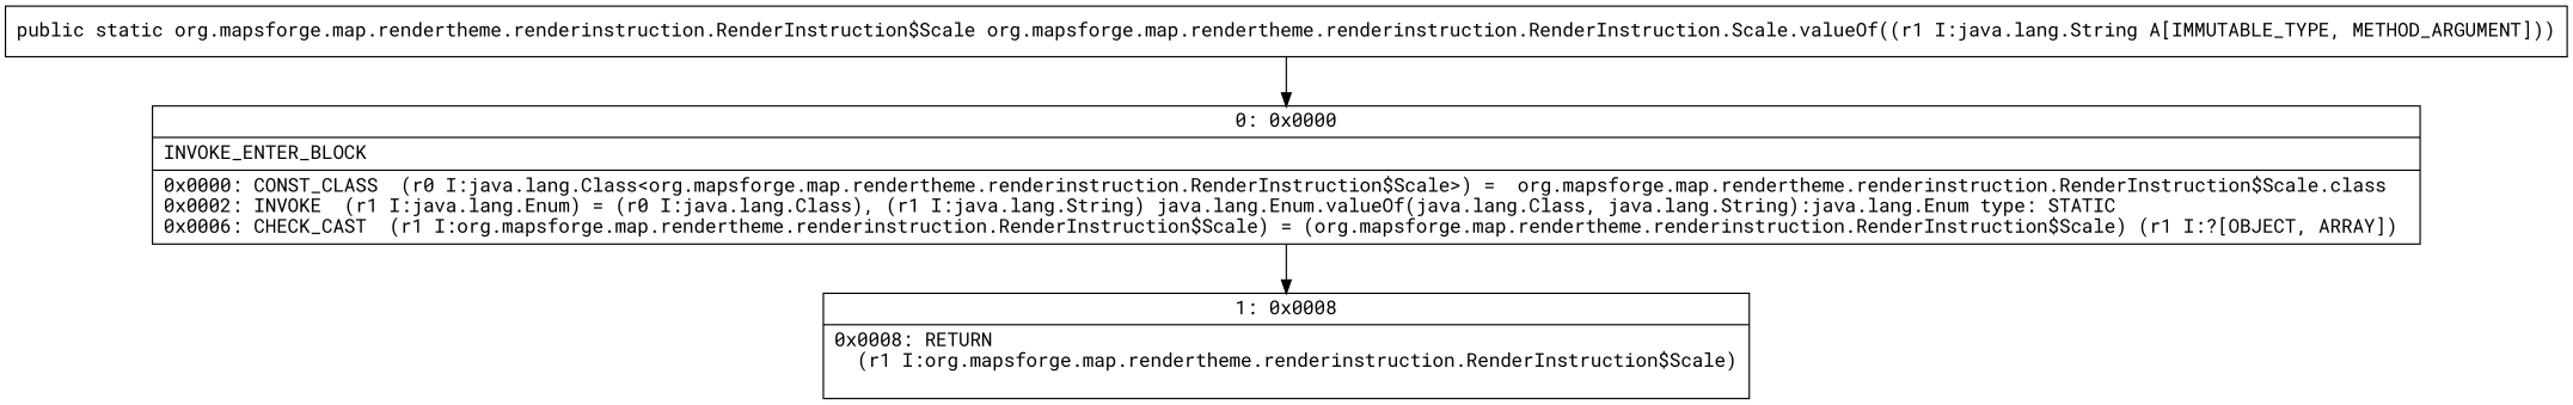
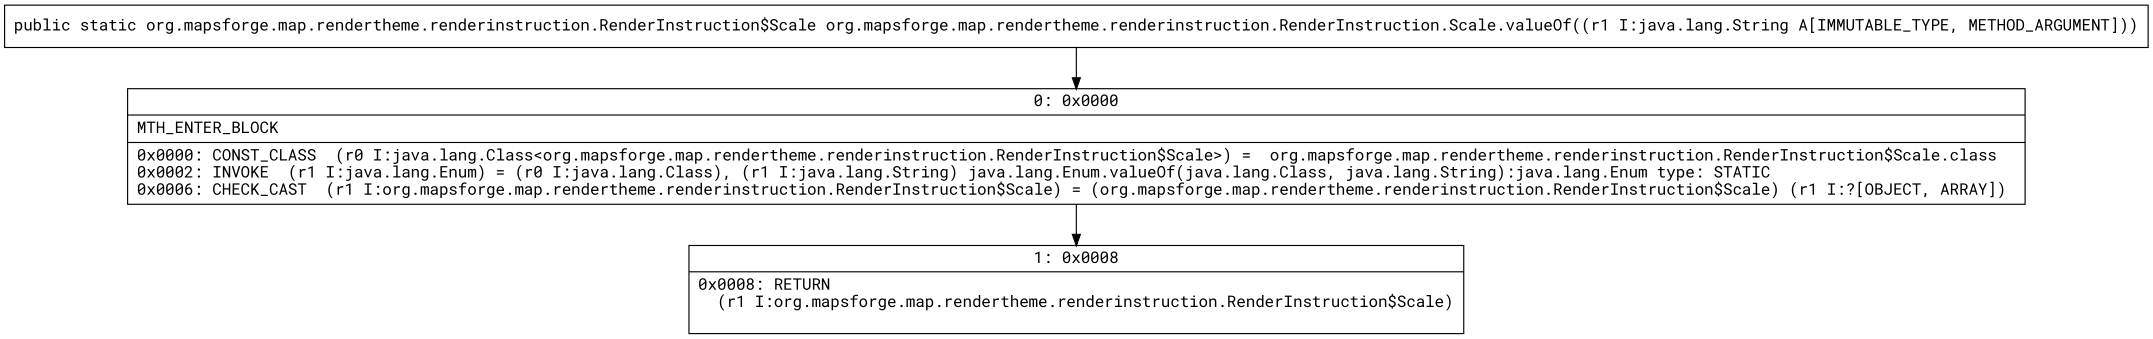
  digraph {
    fontname="Roboto Mono"
    node [shape=record fontname="Roboto Mono"]
    edge [fontname="Roboto Mono"]
-   n1 [label="{0\:\ 0x0000|INVOKE_ENTER_BLOCK\l|0x0000: CONST_CLASS  (r0 I:java.lang.Class\<org.mapsforge.map.rendertheme.renderinstruction.RenderInstruction$Scale\>) =  org.mapsforge.map.rendertheme.renderinstruction.RenderInstruction$Scale.class \l0x0002: INVOKE  (r1 I:java.lang.Enum) = (r0 I:java.lang.Class), (r1 I:java.lang.String) java.lang.Enum.valueOf(java.lang.Class, java.lang.String):java.lang.Enum type: STATIC \l0x0006: CHECK_CAST  (r1 I:org.mapsforge.map.rendertheme.renderinstruction.RenderInstruction$Scale) = (org.mapsforge.map.rendertheme.renderinstruction.RenderInstruction$Scale) (r1 I:?[OBJECT, ARRAY]) \l}"]
+   n1 [label="{0\:\ 0x0000|MTH_ENTER_BLOCK\l|0x0000: CONST_CLASS  (r0 I:java.lang.Class\<org.mapsforge.map.rendertheme.renderinstruction.RenderInstruction$Scale\>) =  org.mapsforge.map.rendertheme.renderinstruction.RenderInstruction$Scale.class \l0x0002: INVOKE  (r1 I:java.lang.Enum) = (r0 I:java.lang.Class), (r1 I:java.lang.String) java.lang.Enum.valueOf(java.lang.Class, java.lang.String):java.lang.Enum type: STATIC \l0x0006: CHECK_CAST  (r1 I:org.mapsforge.map.rendertheme.renderinstruction.RenderInstruction$Scale) = (org.mapsforge.map.rendertheme.renderinstruction.RenderInstruction$Scale) (r1 I:?[OBJECT, ARRAY]) \l}"]
    n2 [label="{1\:\ 0x0008|0x0008: RETURN  \l  (r1 I:org.mapsforge.map.rendertheme.renderinstruction.RenderInstruction$Scale)\l \l}"]
    n3 [label="{public static org.mapsforge.map.rendertheme.renderinstruction.RenderInstruction$Scale org.mapsforge.map.rendertheme.renderinstruction.RenderInstruction.Scale.valueOf((r1 I:java.lang.String A[IMMUTABLE_TYPE, METHOD_ARGUMENT])) }"]
    n1 -> n2
    n3 -> n1
  }
